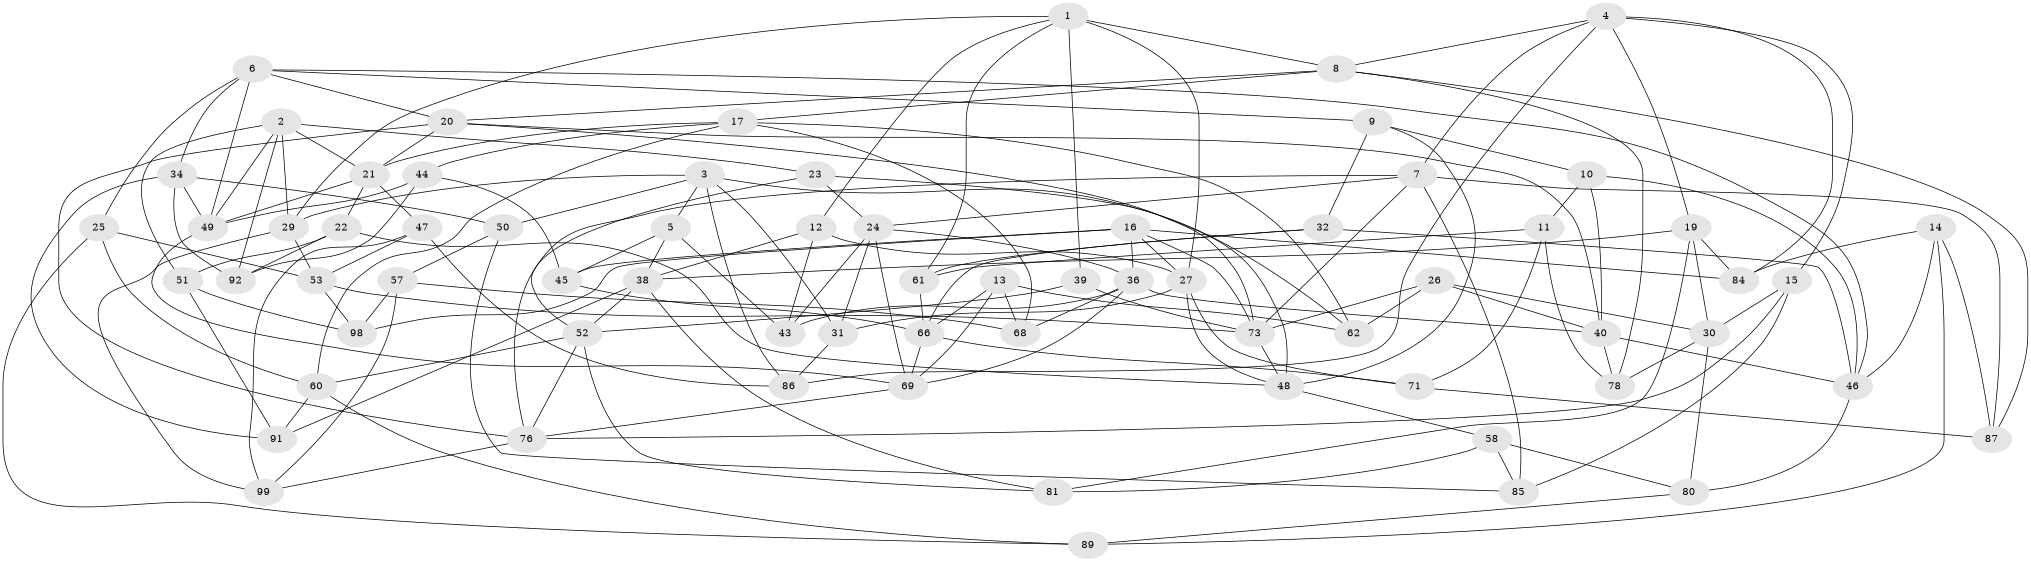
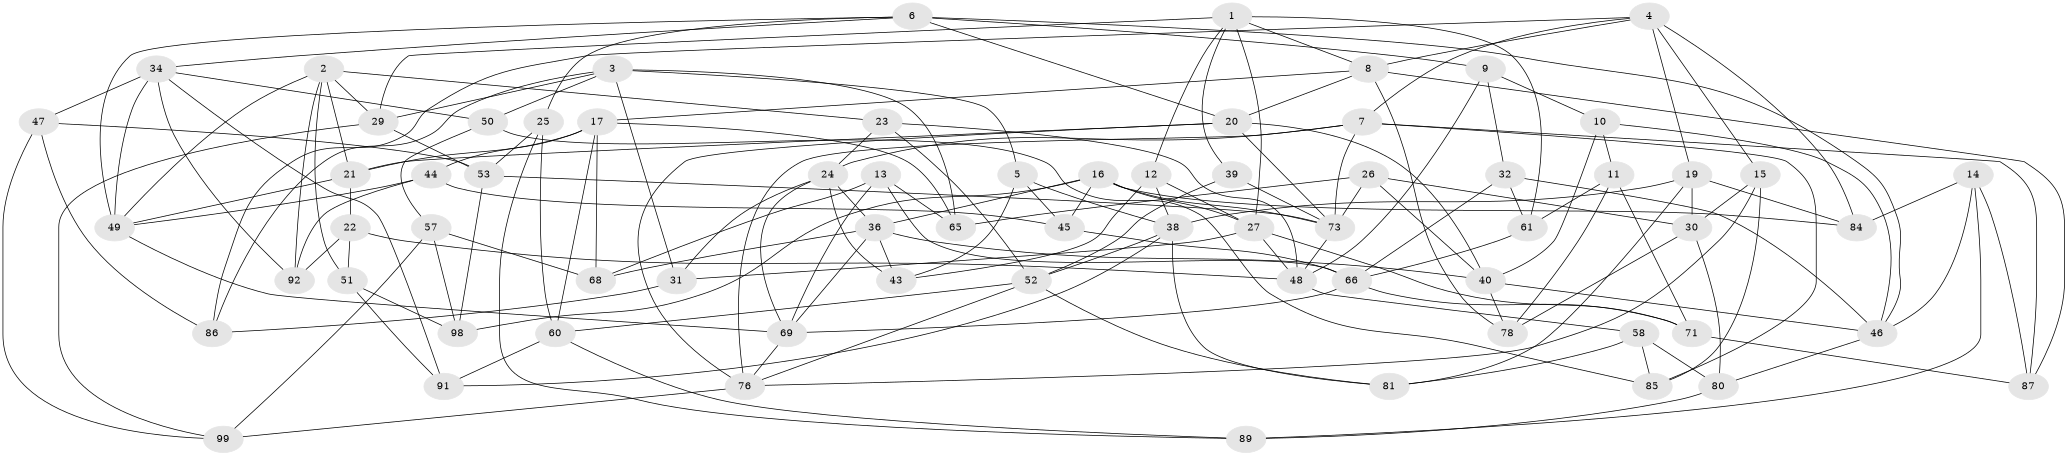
  graph {
    node [color=gray90 style=filled]
    1 [super="+97"]
    8 [super="+15"]
    12
    27 [super="+64"]
    29 [super="+42"]
    39
    61
    20 [super="+59"]
    87
    17 [super="+54"]
    78
    38 [super="+94"]
    43
    31
    48 [super="+67"]
    71
    53 [super="+96"]
    99
    73 [super="+90"]
    52 [super="+74"]
    66 [super="+82"]
    2 [super="+35"]
    21 [super="+41"]
    23
    49 [super="+63"]
    51
    92
    22
    24 [super="+28"]
    69 [super="+83"]
    98
    91
    3 [super="+33"]
    5
    50
-   62
+   62 [label=65]
    86
    45
    85
    57
    4 [super="+65"]
    7 [super="+88"]
    n43 [label=15]
    19 [super="+55"]
    84
    76 [super="+95"]
    30 [super="+56"]
    81
    6 [super="+37"]
    9
    25
    34 [super="+72"]
    46 [super="+77"]
    10
    32
    40 [super="+79"]
    89
    60 [super="+93"]
    47
    80
    36 [super="+70"]
    68
    44
    11
    58
    13
    14
    16 [super="+75"]
    26
    1 -- 8
    1 -- 12
    1 -- 27
    1 -- 29
    1 -- 39
    1 -- 61
    8 -- 20
    8 -- 87
    8 -- 17
    8 -- 78
    12 -- 27
    12 -- 38
    12 -- 43
    27 -- 31
    27 -- 48
    27 -- 71
    29 -- 53 [weight=2]
    29 -- 99
    39 -- 73
    39 -- 52
    61 -- 66
    20 -- 73
    20 -- 21
    20 -- 76
    20 -- 40
    17 -- 21
    17 -- 62
    17 -- 60
    17 -- 68
    17 -- 44
    38 -- 52
    38 -- 91
    38 -- 81
    31 -- 86
    48 -- 58
    71 -- 87
    53 -- 73
    53 -- 98
    73 -- 48
    52 -- 76
    52 -- 81
    52 -- 60
    66 -- 71
    66 -- 69
    2 -- 29
    2 -- 21
    2 -- 23
    2 -- 49
    2 -- 51
    2 -- 92
    21 -- 49
    21 -- 22
    23 -- 48
    23 -- 52
    23 -- 24
    49 -- 69
    51 -- 98
    51 -- 91
    22 -- 48
    22 -- 51
    22 -- 92
    24 -- 43
    24 -- 31
    24 -- 69
    24 -- 36
    69 -- 76
    3 -- 29
    3 -- 31
    3 -- 5
    3 -- 50
    3 -- 62
    3 -- 86
    5 -- 38
    5 -- 43
    5 -- 45
    50 -- 85
    50 -- 57
    45 -- 66
    57 -- 99
    57 -- 98
    57 -- 68
    4 -- 8
    4 -- 86
    4 -- 7
    4 -- n43
    4 -- 19
    4 -- 84
    7 -- 87
    7 -- 73
    7 -- 24
    7 -- 85
    7 -- 76
    n43 -- 85
    n43 -- 76
    n43 -- 30
    19 -- 38
    19 -- 84
    19 -- 30 [weight=2]
    19 -- 81
    76 -- 99
    30 -- 78
    30 -- 80
    6 -- 20
    6 -- 49
    6 -- 9
    6 -- 25
    6 -- 34
    6 -- 46
    9 -- 48
    9 -- 10
    9 -- 32
    25 -- 53
    25 -- 89
    25 -- 60
    34 -- 49
    34 -- 92
    34 -- 91
    34 -- 50
-   21 -- 47
+   34 -- 47
    46 -- 80
    10 -- 46
    10 -- 40
    10 -- 11
    32 -- 61
    32 -- 66
    32 -- 46
    40 -- 78
    40 -- 46
    60 -- 91
    60 -- 89
    47 -- 53
    47 -- 99
    47 -- 86
    80 -- 89
    36 -- 43
    36 -- 69
    36 -- 40
    36 -- 68
    44 -- 49
    44 -- 92
    44 -- 45
    11 -- 61
    11 -- 78
    11 -- 71
    58 -- 85
    58 -- 81
    58 -- 80
    13 -- 66
    13 -- 69
    13 -- 62
    13 -- 68
    14 -- 87
    14 -- 84
    14 -- 46
    14 -- 89
    16 -- 27
    16 -- 73
    16 -- 98
    16 -- 45
    16 -- 84
    16 -- 36
    26 -- 73
    26 -- 62
    26 -- 30
    26 -- 40
  }
